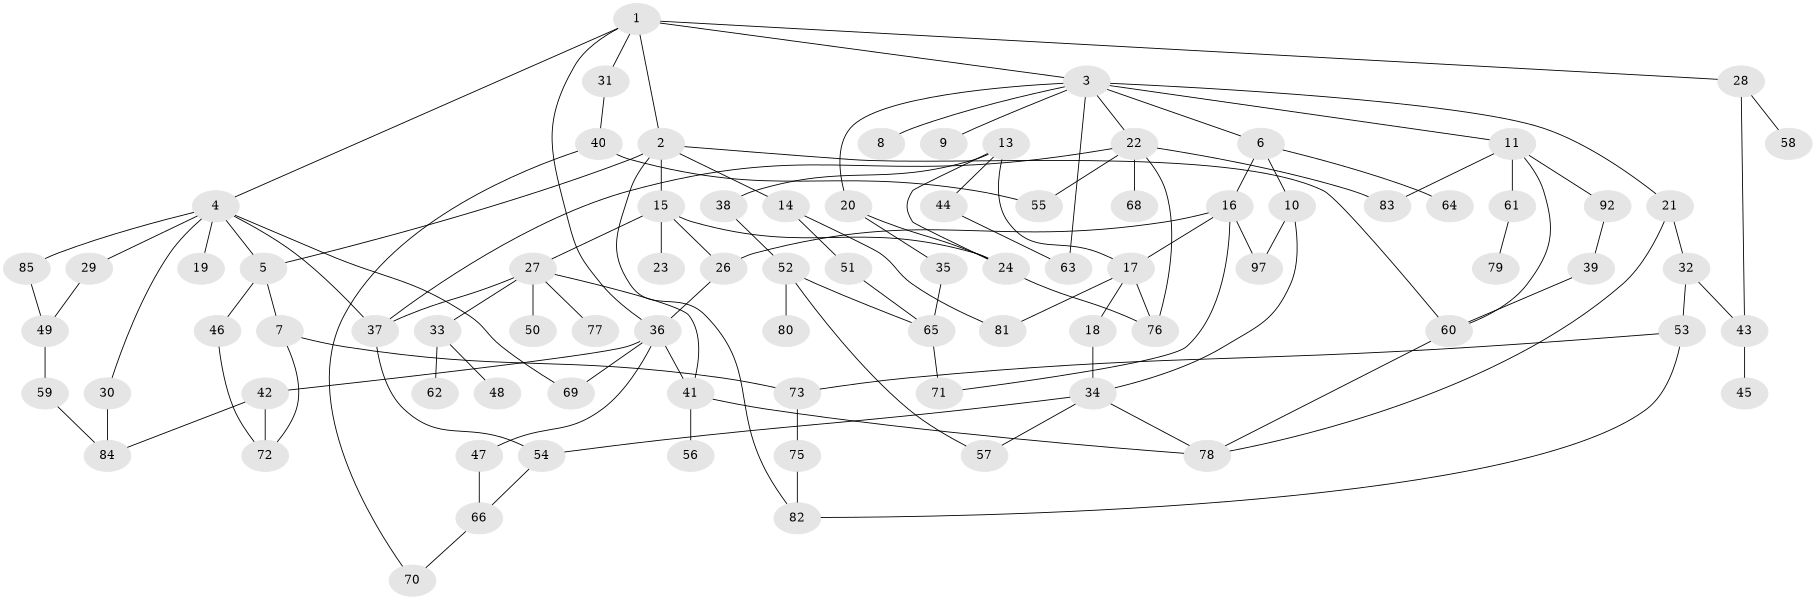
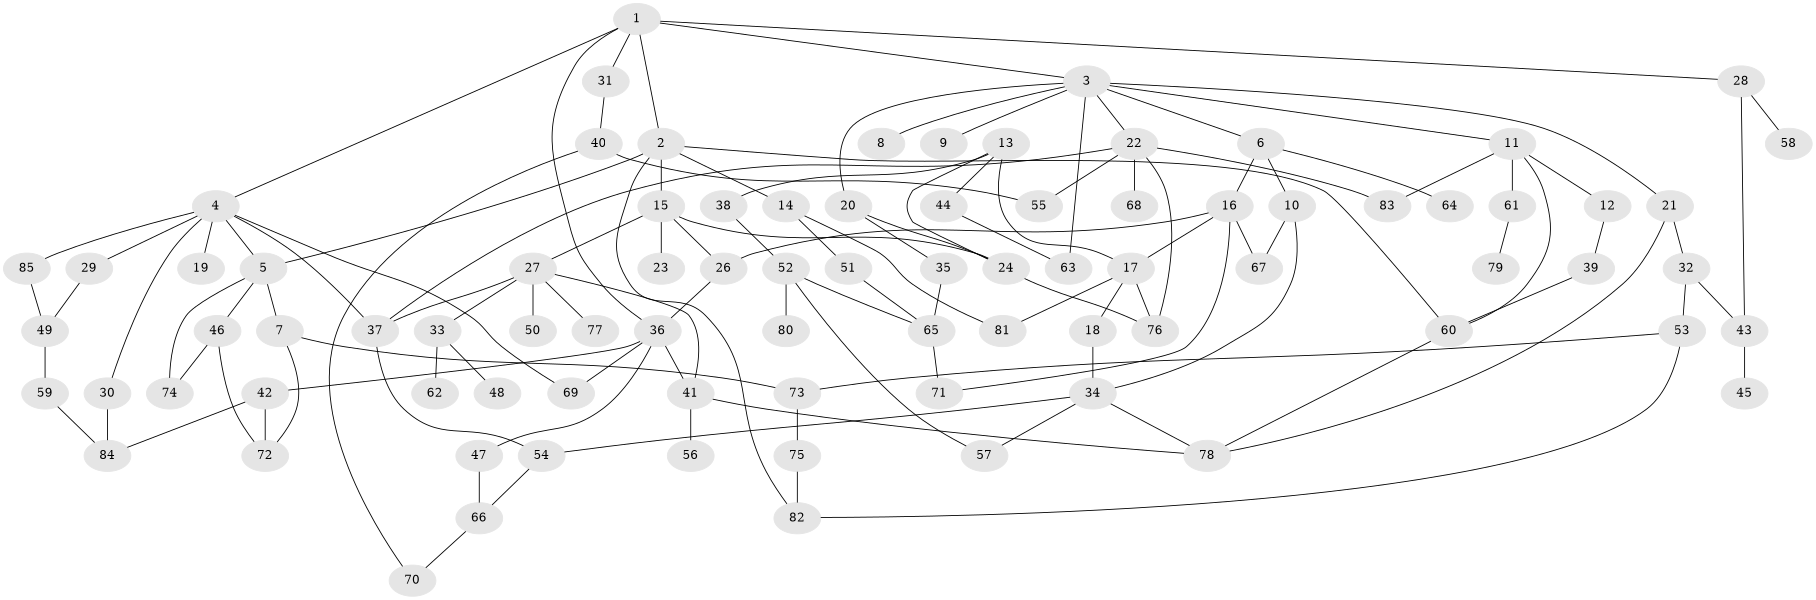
  graph {
    node [color=gray90 style=filled]
    1
    2
    3
    4
    28
    31
    36
    5
    14
    15
    60
    82
    6
    8
    9
    11
    20
    21
    22
    63
    19
    n22 [label=85]
    29
    30
    37
    69
    43
    58
    40
    41
    42
    47
    7
    46
+   74
    51
    81
    24
    23
    26
    27
    78
    10
    16
    64
-   12 [label=92]
+   12
    61
    83
    35
    32
    76
    55
    68
    49
    84
    54
    72
    73
    34
-   67 [label=97]
+   67
    17
    71
    75
    13
    38
    44
    57
    39
    79
    18
    52
    65
    33
    50
    77
    53
    59
    48
    62
    56
    45
    70
    66
    80
    1 -- 2
    1 -- 3
    1 -- 4
    1 -- 28
    1 -- 31
    1 -- 36
    2 -- 5
    2 -- 14
    2 -- 15
    2 -- 60
    2 -- 82
    3 -- 6
    3 -- 8
    3 -- 9
    3 -- 11
    3 -- 20
    3 -- 21
    3 -- 22
    3 -- 63
    4 -- 5
    4 -- 19
    4 -- n22
    4 -- 29
    4 -- 30
    4 -- 37
    4 -- 69
    28 -- 43
    28 -- 58
    31 -- 40
    36 -- 69
    36 -- 41
    36 -- 42
    36 -- 47
    5 -- 7
    5 -- 46
+   5 -- 74
    14 -- 51
    14 -- 81
    15 -- 24
    15 -- 23
    15 -- 26
    15 -- 27
    60 -- 78
    6 -- 10
    6 -- 16
    6 -- 64
    11 -- 60
    11 -- 12
    11 -- 61
    11 -- 83
    20 -- 24
    20 -- 35
    21 -- 78
    21 -- 32
    22 -- 37
    22 -- 83
    22 -- 76
    22 -- 55
    22 -- 68
    n22 -- 49
    29 -- 49
    30 -- 84
    37 -- 54
    43 -- 45
    40 -- 55
    40 -- 70
    41 -- 78
    41 -- 56
    42 -- 84
    42 -- 72
    47 -- 66
    7 -- 72
    7 -- 73
+   46 -- 74
    46 -- 72
    51 -- 65
    24 -- 76
    26 -- 36
    27 -- 37
    27 -- 41
    27 -- 33
    27 -- 50
    27 -- 77
    10 -- 34
    10 -- 67
    16 -- 26
    16 -- 67
    16 -- 17
    16 -- 71
    12 -- 39
    61 -- 79
    35 -- 65
    32 -- 43
    32 -- 53
    49 -- 59
    54 -- 66
    73 -- 75
    34 -- 78
    34 -- 54
    34 -- 57
    17 -- 81
    17 -- 76
    17 -- 18
    75 -- 82
    13 -- 24
    13 -- 17
    13 -- 38
    13 -- 44
    38 -- 52
    44 -- 63
    39 -- 60
    18 -- 34
    52 -- 57
    52 -- 65
    52 -- 80
    65 -- 71
    33 -- 48
    33 -- 62
    53 -- 82
    53 -- 73
    59 -- 84
    66 -- 70
  }
